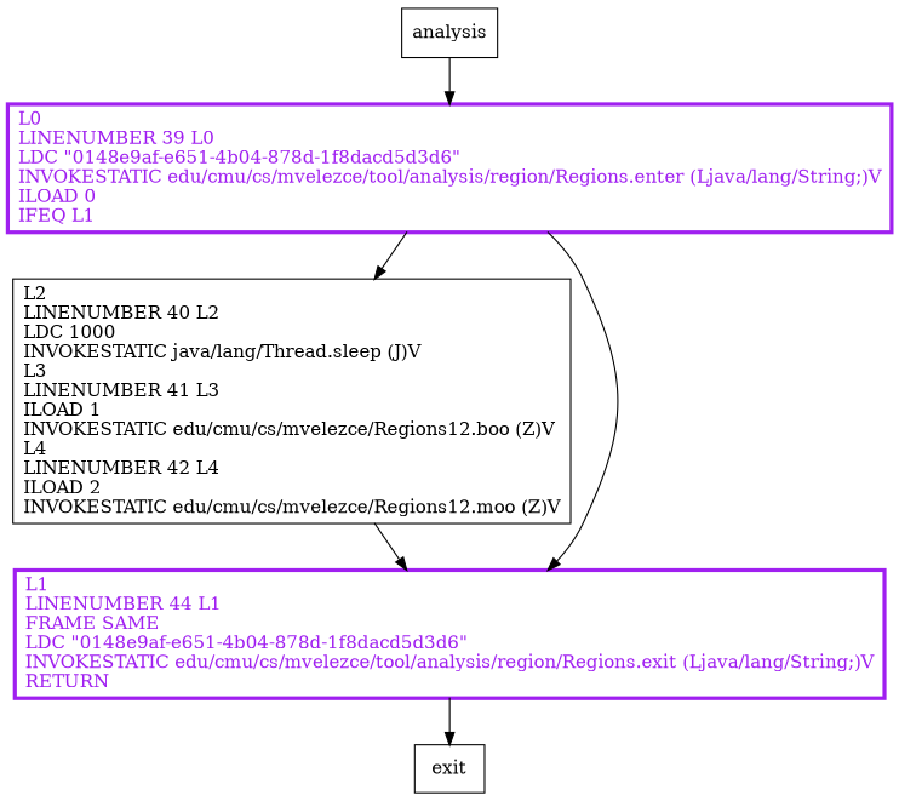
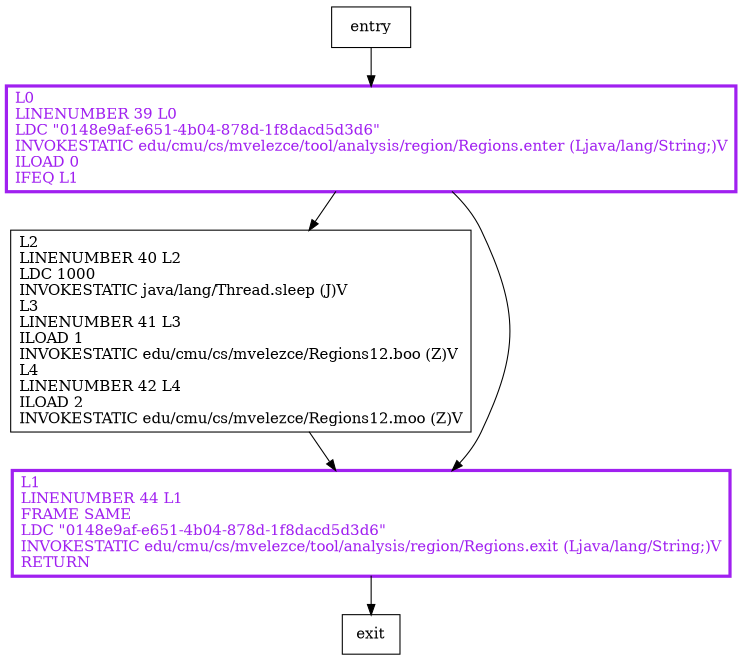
  digraph {
    node [shape=record]
    n1 [label="L2\lLINENUMBER 40 L2\lLDC 1000\lINVOKESTATIC java/lang/Thread.sleep (J)V\lL3\lLINENUMBER 41 L3\lILOAD 1\lINVOKESTATIC edu/cmu/cs/mvelezce/Regions12.boo (Z)V\lL4\lLINENUMBER 42 L4\lILOAD 2\lINVOKESTATIC edu/cmu/cs/mvelezce/Regions12.moo (Z)V\l"]
    n2 [color=purple fontcolor=purple label="L1\lLINENUMBER 44 L1\lFRAME SAME\lLDC \"0148e9af-e651-4b04-878d-1f8dacd5d3d6\"\lINVOKESTATIC edu/cmu/cs/mvelezce/tool/analysis/region/Regions.exit (Ljava/lang/String;)V\lRETURN\l" penwidth=3]
    exit
    n4 [color=purple fontcolor=purple label="L0\lLINENUMBER 39 L0\lLDC \"0148e9af-e651-4b04-878d-1f8dacd5d3d6\"\lINVOKESTATIC edu/cmu/cs/mvelezce/tool/analysis/region/Regions.enter (Ljava/lang/String;)V\lILOAD 0\lIFEQ L1\l" penwidth=3]
-   entry [label=analysis]
+   entry
    n1 -> n2
    n2 -> exit
    n4 -> n1
    n4 -> n2
    entry -> n4
  }
